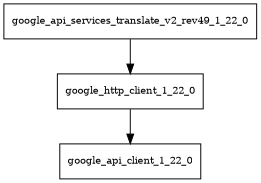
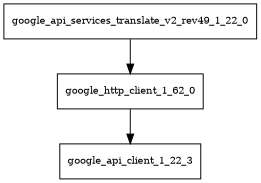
  digraph {
    node [fontsize=10.0 shape=box]
    google_api_services_translate_v2_rev49_1_22_0
-   google_http_client_1_22_0
-   google_api_client_1_22_0
+   google_http_client_1_22_0 [label=google_http_client_1_62_0]
+   google_api_client_1_22_0 [label=google_api_client_1_22_3]
    google_api_services_translate_v2_rev49_1_22_0 -> google_http_client_1_22_0
    google_http_client_1_22_0 -> google_api_client_1_22_0
  }
